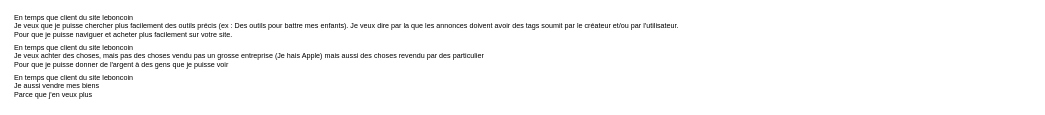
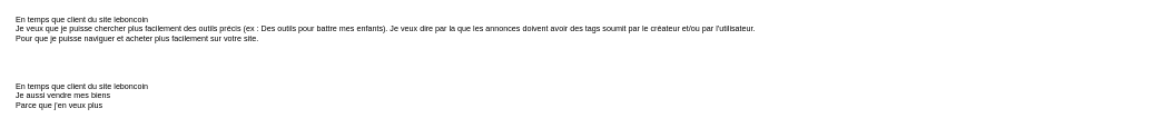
  <mxCell id="0" />
  <mxCell id="1" parent="0" />
  <mxCell id="2" value="En temps que client du site leboncoin&lt;br&gt;Je veux que je puisse chercher plus facilement des outils précis (ex : Des outils pour battre mes enfants). Je veux dire par la que les annonces doivent avoir des tags soumit par le créateur et/ou par l'utilisateur.&lt;br&gt;Pour que je puisse naviguer et acheter plus facilement sur votre site." style="text;spacingTop=-5;whiteSpace=wrap;html=1;align=left;fontSize=12;fontFamily=Helvetica;fillColor=none;strokeColor=none;" vertex="1" parent="1"><mxGeometry width="1700" height="50" as="geometry" x="20" y="20" /></mxCell>
- <mxCell id="3" value="En temps que client du site leboncoin&lt;br&gt;Je veux achter des choses, mais pas des choses vendu pas un grosse entreprise (Je hais Apple) mais aussi des choses revendu par des particulier&lt;br&gt;Pour que je puisse donner de l'argent à des gens que je puisse voir" style="text;spacingTop=-5;whiteSpace=wrap;html=1;align=left;fontSize=12;fontFamily=Helvetica;fillColor=none;strokeColor=none;" vertex="1" parent="1"><mxGeometry y="70" width="1700" height="50" as="geometry" x="20" /></mxCell>
  <mxCell id="4" value="En temps que client du site leboncoin&lt;br&gt;Je aussi vendre mes biens&lt;br&gt;Parce que j'en veux plus" style="text;spacingTop=-5;whiteSpace=wrap;html=1;align=left;fontSize=12;fontFamily=Helvetica;fillColor=none;strokeColor=none;" vertex="1" parent="1"><mxGeometry y="120" width="1700" height="50" as="geometry" x="20" /></mxCell>
